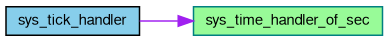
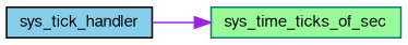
  digraph {
    rankdir=LR
    node [fontname=FreeSans fontsize=10 shape=record style=filled]
    n1 [color=black fillcolor=skyblue fontcolor=black height=0.2 label=sys_tick_handler width=0.4]
-   n2 [color=teal fillcolor=palegreen height=0.2 label=sys_time_handler_of_sec width=0.4]
+   n2 [color=teal fillcolor=palegreen height=0.2 label=sys_time_ticks_of_sec width=0.4]
    n1 -> n2 [color=purple fontname=FreeSans fontsize=10 labelfontname=FreeSans labelfontsize=10 style=solid]
  }
